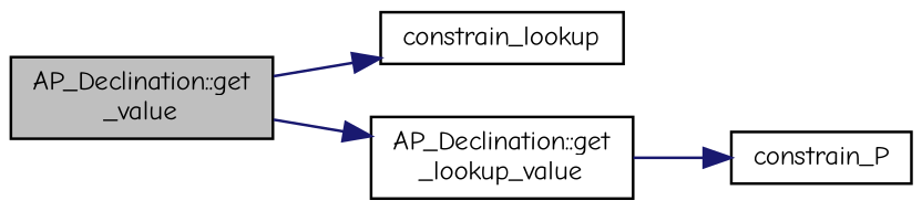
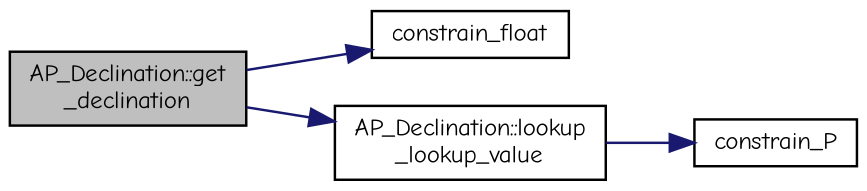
  digraph {
    fontname="Comic Neue"
    rankdir=LR
    node [color=black fillcolor=white fontname="Comic Neue" fontsize=10 shape=record style=filled]
    edge [color=midnightblue fontname="Comic Neue" fontsize=10 labelfontname=Helvetica labelfontsize=10 style=solid]
-   n1 [fillcolor=grey75 fontcolor=black height=0.2 label="AP_Declination::get\l_value" width=0.4]
-   n2 [height=0.2 label=constrain_lookup width=0.4]
-   n3 [height=0.2 label="AP_Declination::get\l_lookup_value" width=0.4]
+   n1 [fillcolor=grey75 fontcolor=black height=0.2 label="AP_Declination::get\l_declination" width=0.4]
+   n2 [height=0.2 label=constrain_float width=0.4]
+   n3 [height=0.2 label="AP_Declination::lookup\l_lookup_value" width=0.4]
    n4 [height=0.2 label=constrain_P width=0.4]
    n1 -> n2
    n1 -> n3
    n3 -> n4
  }
